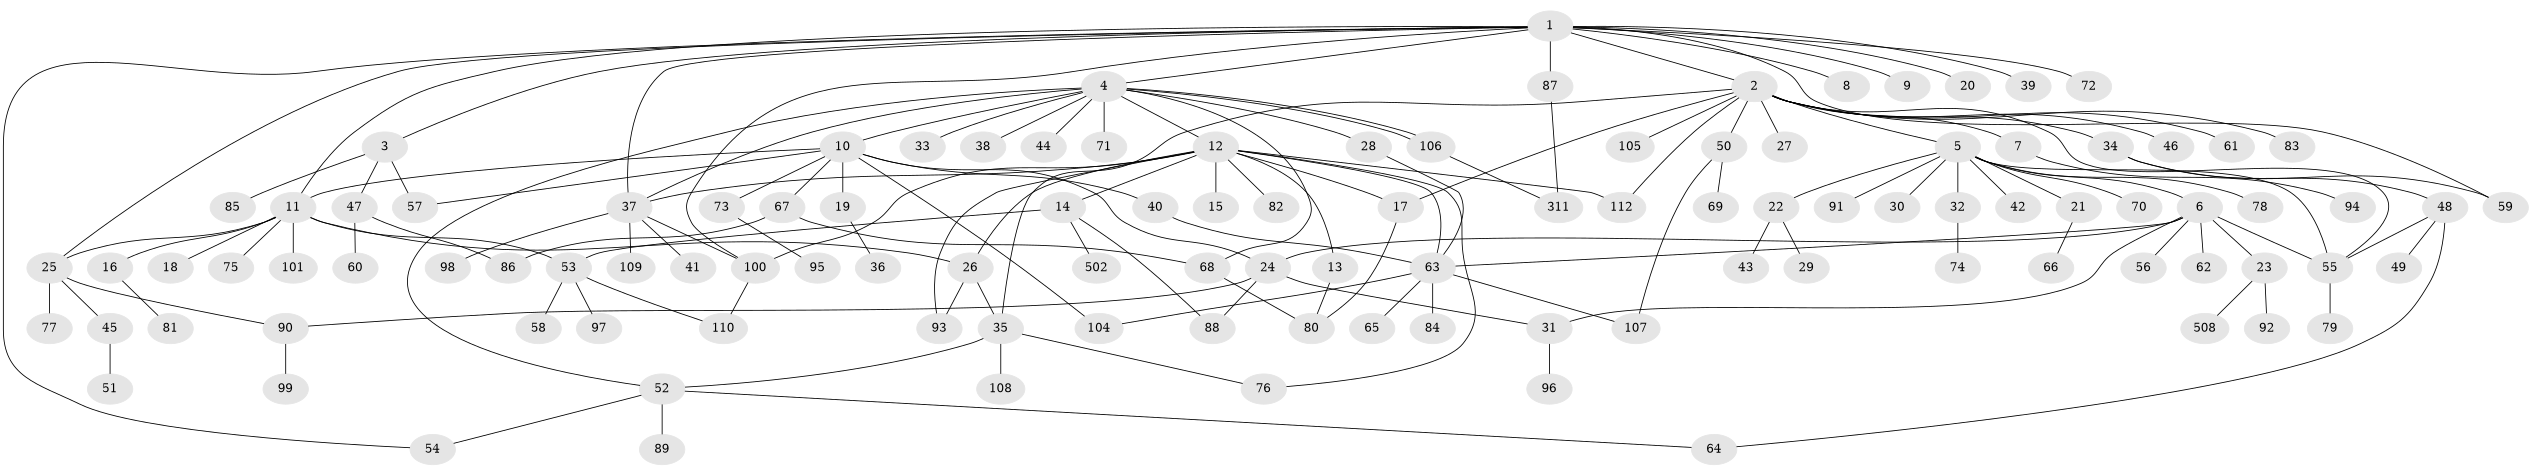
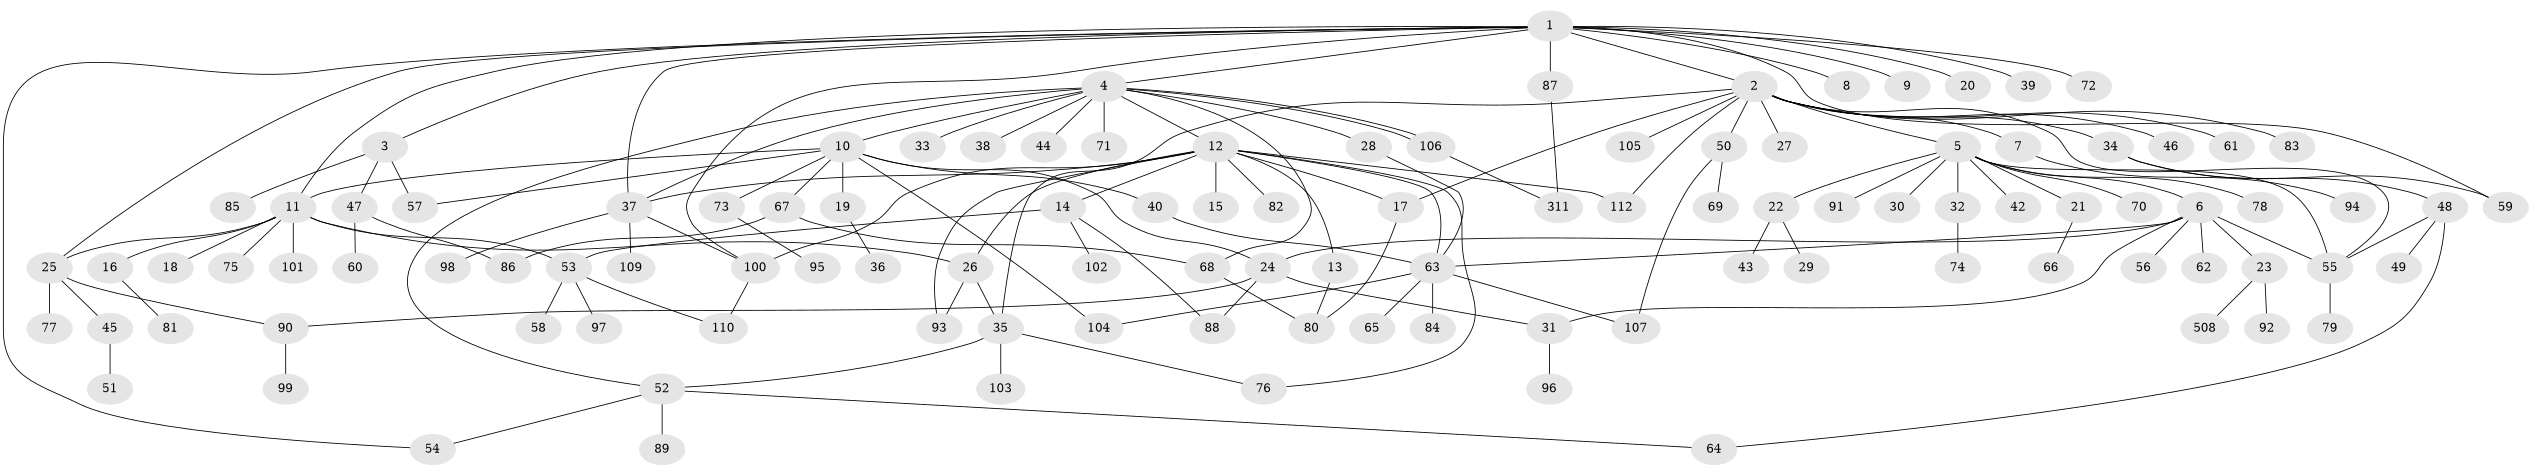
  graph {
    node [color=gray90 style=filled]
    1
    2
    3
    4
    8
    9
    11
    20
    25
    37
    39
    54
    59
    72
    87
    100
    5
    7
    17
    27
    34
    35
    46
    50
    55
    61
    83
    105
    112
    47
    57
    85
    10
    12
    28
    33
    38
    44
    52
    68
    71
    106
    16
    18
    26
    53
    75
    101
    90
    45
    77
-   41
    98
    109
    n55 [label=311]
    110
    6
    21
    22
    30
    32
    42
    70
    78
    91
    94
    80
    48
    76
-   103 [label=108]
+   103
    69
    107
    79
    60
    86
    24
    19
    40
    67
    73
    104
    63
    13
    14
    15
    82
    93
    64
    89
    23
    31
    56
    62
    66
    29
    43
    74
    92
    n99 [label=508]
    88
    96
    65
    84
    36
    95
    81
    58
    97
-   102 [label=502]
+   102
    99
    51
    49
    1 -- 2
    1 -- 3
    1 -- 4
    1 -- 8
    1 -- 9
    1 -- 11
    1 -- 20
    1 -- 25
    1 -- 37
    1 -- 39
    1 -- 54
    1 -- 59
    1 -- 72
    1 -- 87
    1 -- 100
    2 -- 5
    2 -- 7
    2 -- 17
    2 -- 27
    2 -- 34
    2 -- 35
    2 -- 46
    2 -- 50
    2 -- 55
    2 -- 61
    2 -- 83
    2 -- 105
    2 -- 112
    3 -- 47
    3 -- 57
    3 -- 85
    4 -- 37
    4 -- 10
    4 -- 12
    4 -- 28
    4 -- 33
    4 -- 38
    4 -- 44
    4 -- 52
    4 -- 68
    4 -- 71
    4 -- 106
    4 -- 106
    11 -- 25
    11 -- 16
    11 -- 18
    11 -- 26
    11 -- 53
    11 -- 75
    11 -- 101
    25 -- 90
    25 -- 45
    25 -- 77
    37 -- 100
-   37 -- 41
    37 -- 98
    37 -- 109
    87 -- n55
    100 -- 110
    5 -- 55
    5 -- 6
    5 -- 21
    5 -- 22
    5 -- 30
    5 -- 32
    5 -- 42
    5 -- 70
    5 -- 78
    5 -- 91
    7 -- 94
    17 -- 80
    34 -- 59
    34 -- 48
    35 -- 52
    35 -- 76
    35 -- 103
    50 -- 69
    50 -- 107
    55 -- 79
    47 -- 60
    47 -- 86
    10 -- 11
    10 -- 57
    10 -- 24
    10 -- 19
    10 -- 40
    10 -- 67
    10 -- 73
    10 -- 104
    12 -- 37
    12 -- 100
    12 -- 17
    12 -- 112
    12 -- 26
    12 -- 76
    12 -- 63
    12 -- 13
    12 -- 14
    12 -- 15
    12 -- 82
    12 -- 93
    28 -- 63
    52 -- 54
    52 -- 64
    52 -- 89
    68 -- 80
    106 -- n55
    16 -- 81
    26 -- 35
    26 -- 93
    53 -- 110
    53 -- 58
    53 -- 97
    90 -- 99
    45 -- 51
    6 -- 55
    6 -- 24
    6 -- 63
    6 -- 23
    6 -- 31
    6 -- 56
    6 -- 62
    21 -- 66
    22 -- 29
    22 -- 43
    32 -- 74
    48 -- 55
    48 -- 64
    48 -- 49
    24 -- 90
    24 -- 31
    24 -- 88
    19 -- 36
    40 -- 63
    67 -- 68
    67 -- 86
    73 -- 95
    63 -- 107
    63 -- 104
    63 -- 65
    63 -- 84
    13 -- 80
    14 -- 53
    14 -- 88
    14 -- 102
    23 -- 92
    23 -- n99
    31 -- 96
  }
